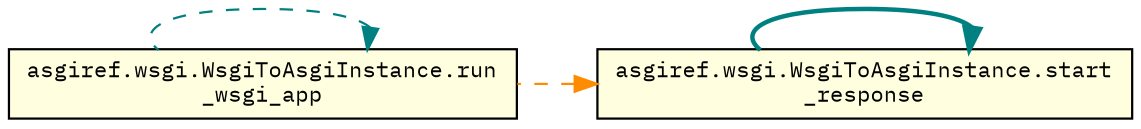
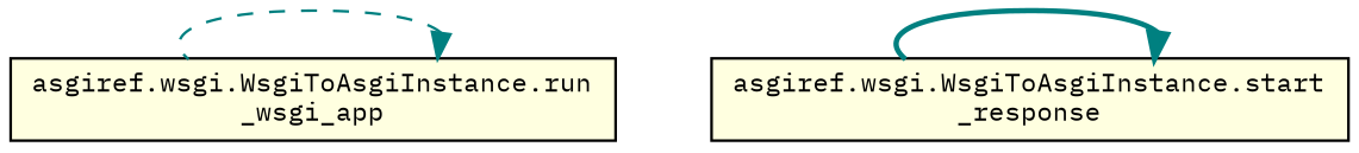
  digraph {
    rankdir=RL
    fontname="IBM Plex Mono"
    node [color=black fillcolor=lightyellow fontname="IBM Plex Mono" fontsize=10 shape=record style=filled]
    edge [color=teal dir=back fontname="IBM Plex Mono" fontsize=10 labelfontname=Helvetica labelfontsize=10 style=dashed]
    n1 [fontcolor=black height=0.2 label="asgiref.wsgi.WsgiToAsgiInstance.start\l_response" width=0.4]
    n2 [height=0.2 label="asgiref.wsgi.WsgiToAsgiInstance.run\l_wsgi_app" width=0.4]
    n1 -> n1 [style=bold]
-   n1 -> n2 [color=darkorange]
    n2 -> n2
  }
